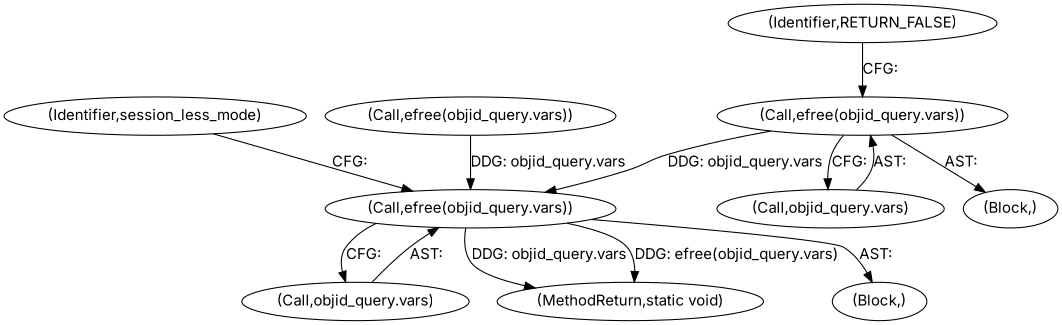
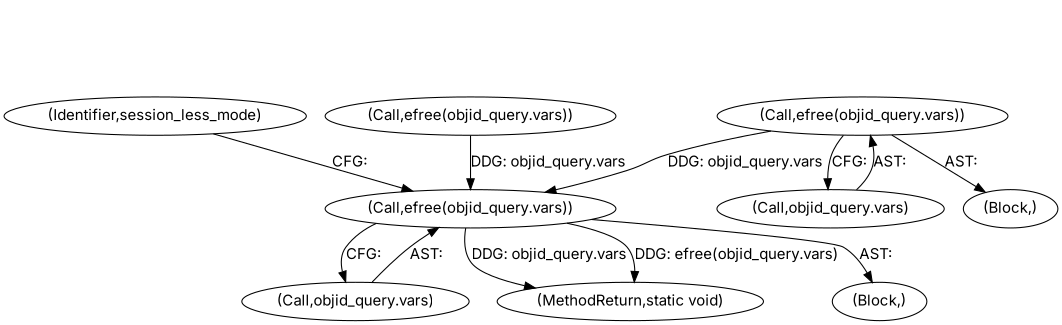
  digraph {
    fontname=Inter
    node [fontname=Inter]
    edge [fontname=Inter]
    n1 [label="(Call,efree(objid_query.vars))"]
    n2 [label="(Call,efree(objid_query.vars))"]
    n3 [label="(Call,objid_query.vars)"]
    n4 [label="(Block,)"]
    n5 [label="(Call,objid_query.vars)"]
    n6 [label="(MethodReturn,static void)"]
    n7 [label="(Block,)"]
    n8 [label="(Identifier,session_less_mode)"]
    n9 [label="(Call,efree(objid_query.vars))"]
-   n10 [label="(Identifier,RETURN_FALSE)"]
    n1 -> n2 [label="DDG: objid_query.vars"]
    n1 -> n3 [label="CFG: "]
    n1 -> n4 [label="AST: "]
    n2 -> n5 [label="CFG: "]
    n2 -> n6 [label="DDG: objid_query.vars"]
    n2 -> n6 [label="DDG: efree(objid_query.vars)"]
    n2 -> n7 [label="AST: "]
    n3 -> n1 [label="AST: "]
    n5 -> n2 [label="AST: "]
    n8 -> n2 [label="CFG: "]
    n9 -> n2 [label="DDG: objid_query.vars"]
-   n10 -> n1 [label="CFG: "]
  }
